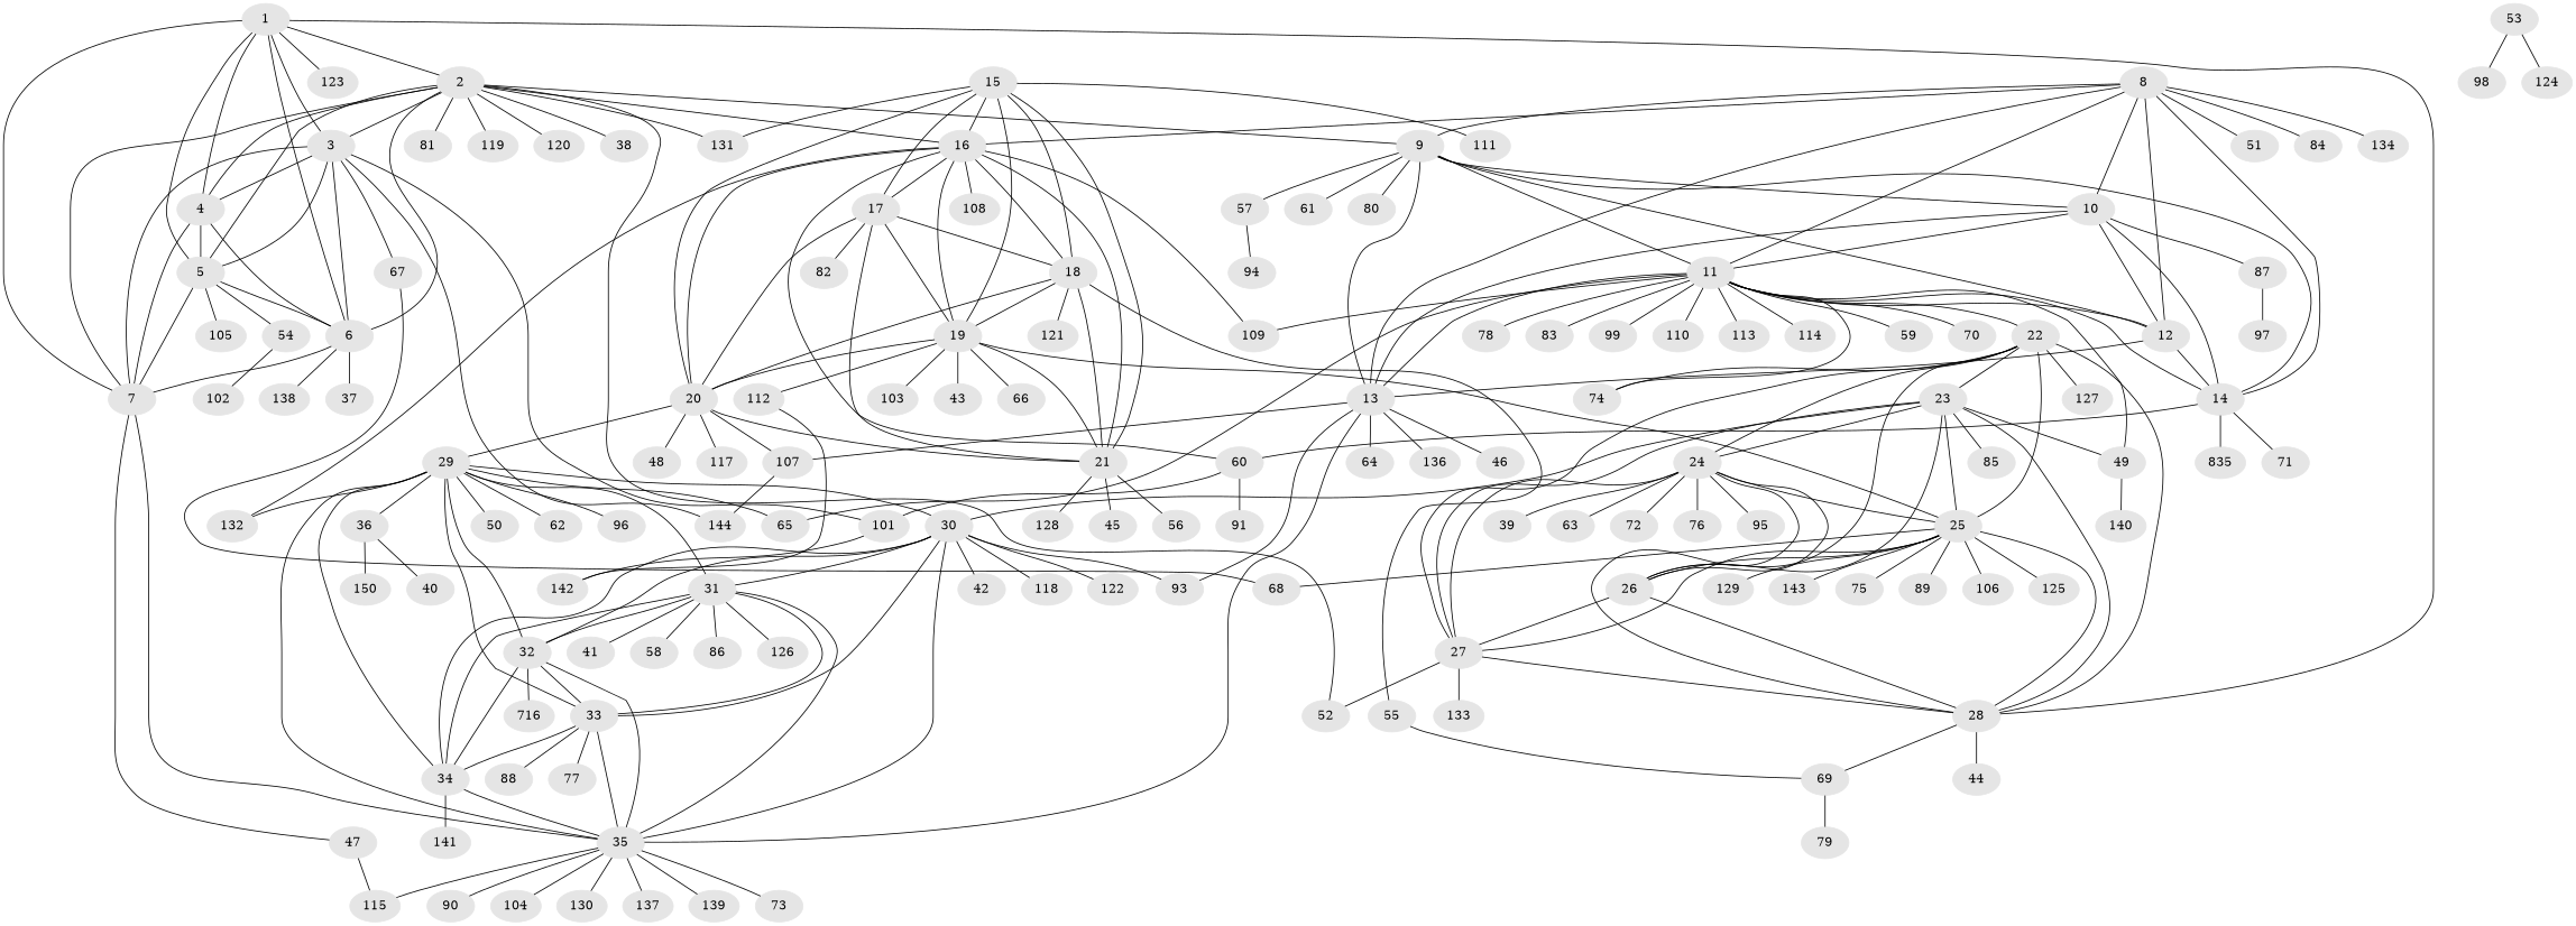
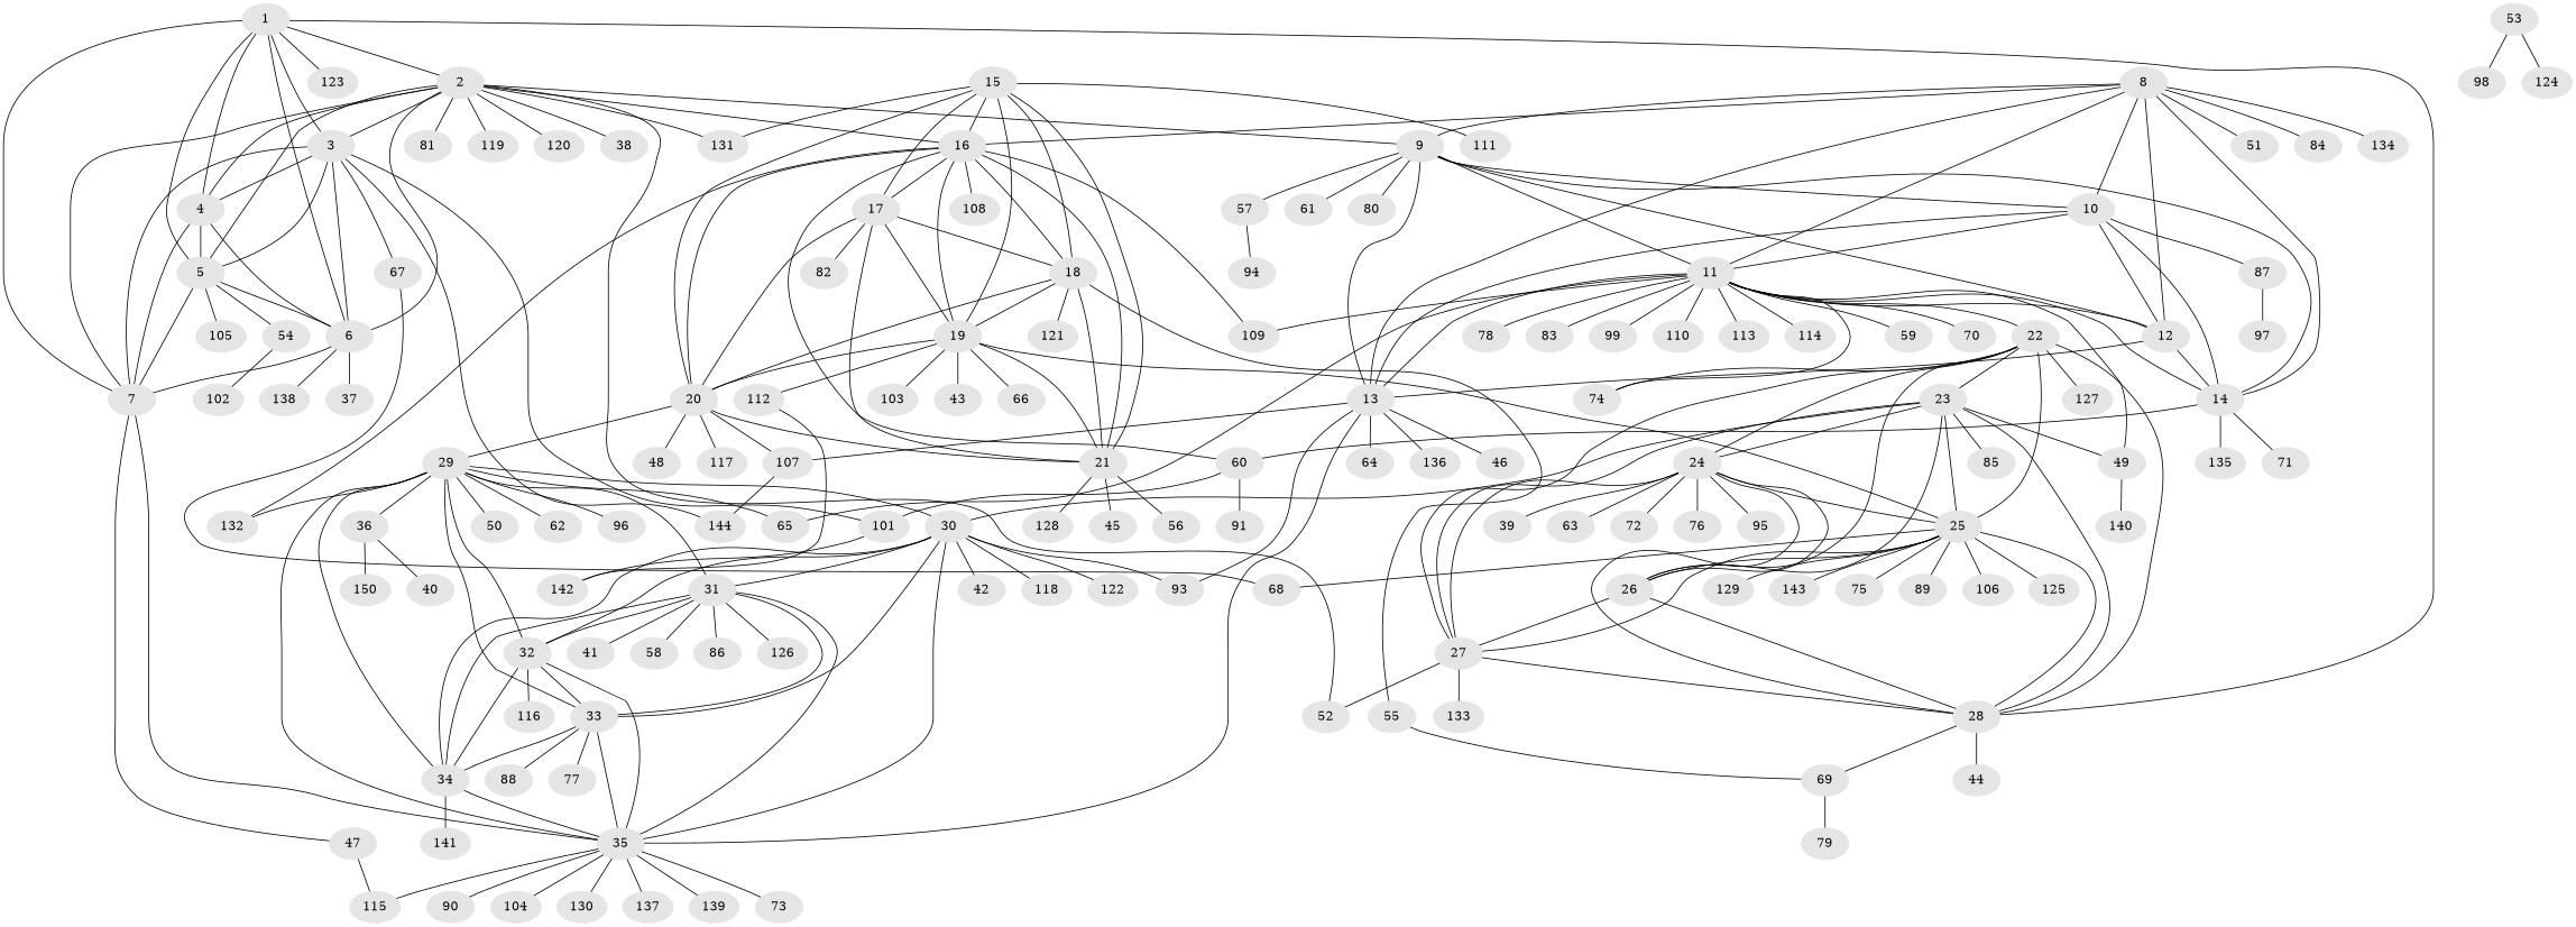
  graph {
    node [color=gray90 style=filled]
    1
    2
    3
    4
    5
    6
    7
    28
    123
    9
    16
    38
    52
    81
    119
    120
    131
    67
    101
    144
    54
    105
    37
    138
    35
    47
    44
    69
    10
    11
    12
    13
    14
    57
    61
    80
    109
    60
    17
    18
    19
    20
    21
    108
    132
    53
    98
    124
    68
    142
    102
    73
    90
    104
    115
    130
    137
    139
    8
    51
    84
    134
    87
    22
    49
    59
    65
    70
    74
    78
    83
    99
    110
    113
    114
    46
    64
    93
    107
    136
    71
-   135 [label=835]
+   135
    94
    97
    25
    23
    24
    26
    27
    127
    140
    91
    15
    111
    82
    55
    121
    43
    66
    103
    112
    29
    48
    117
    45
    56
    128
    75
    89
    106
    125
    129
    143
    30
    31
    32
    33
    34
    36
    50
    62
    96
    85
    39
    63
    72
    76
    95
    133
    42
    118
    122
    79
    41
    58
    86
    126
-   116 [label=716]
+   116
    77
    88
    141
    40
    n143 [label=150]
    1 -- 2
    1 -- 3
    1 -- 4
    1 -- 5
    1 -- 6
    1 -- 7
    1 -- 28
    1 -- 123
    2 -- 3
    2 -- 4
    2 -- 5
    2 -- 6
    2 -- 7
    2 -- 9
    2 -- 16
    2 -- 38
    2 -- 52
    2 -- 81
    2 -- 119
    2 -- 120
    2 -- 131
    3 -- 4
    3 -- 5
    3 -- 6
    3 -- 7
    3 -- 67
    3 -- 101
    3 -- 144
    4 -- 5
    4 -- 6
    4 -- 7
    5 -- 6
    5 -- 7
    5 -- 54
    5 -- 105
    6 -- 7
    6 -- 37
    6 -- 138
    7 -- 35
    7 -- 47
    28 -- 44
    28 -- 69
    9 -- 10
    9 -- 11
    9 -- 12
    9 -- 13
    9 -- 14
    9 -- 57
    9 -- 61
    9 -- 80
    16 -- 109
    16 -- 60
    16 -- 17
    16 -- 18
    16 -- 19
    16 -- 20
    16 -- 21
    16 -- 108
    16 -- 132
    67 -- 68
    101 -- 142
    54 -- 102
    35 -- 73
    35 -- 90
    35 -- 104
    35 -- 115
    35 -- 130
    35 -- 137
    35 -- 139
    47 -- 115
    69 -- 79
    10 -- 11
    10 -- 12
    10 -- 13
    10 -- 14
    10 -- 87
    11 -- 12
    11 -- 13
    11 -- 14
    11 -- 109
    11 -- 22
    11 -- 49
    11 -- 59
    11 -- 65
    11 -- 70
    11 -- 74
    11 -- 78
    11 -- 83
    11 -- 99
    11 -- 110
    11 -- 113
    11 -- 114
    12 -- 13
    12 -- 14
    13 -- 35
    13 -- 46
    13 -- 64
    13 -- 93
    13 -- 107
    13 -- 136
    14 -- 60
    14 -- 71
    14 -- 135
    57 -- 94
    60 -- 101
    60 -- 91
    17 -- 18
    17 -- 19
    17 -- 20
    17 -- 21
    17 -- 82
    18 -- 19
    18 -- 20
    18 -- 21
    18 -- 55
    18 -- 121
    19 -- 20
    19 -- 21
    19 -- 25
    19 -- 43
    19 -- 66
    19 -- 103
    19 -- 112
    20 -- 21
    20 -- 107
    20 -- 29
    20 -- 48
    20 -- 117
    21 -- 45
    21 -- 56
    21 -- 128
    53 -- 98
    53 -- 124
    8 -- 9
    8 -- 16
    8 -- 10
    8 -- 11
    8 -- 12
    8 -- 13
    8 -- 14
    8 -- 51
    8 -- 84
    8 -- 134
    87 -- 97
    22 -- 28
    22 -- 74
    22 -- 25
    22 -- 23
    22 -- 24
    22 -- 26
    22 -- 27
    22 -- 127
    49 -- 140
    107 -- 144
    25 -- 28
    25 -- 68
    25 -- 26
    25 -- 27
    25 -- 75
    25 -- 89
    25 -- 106
    25 -- 125
    25 -- 129
    25 -- 143
    23 -- 28
    23 -- 49
    23 -- 25
    23 -- 24
    23 -- 26
    23 -- 27
    23 -- 30
    23 -- 85
    24 -- 28
    24 -- 25
    24 -- 26
    24 -- 27
    24 -- 39
    24 -- 63
    24 -- 72
    24 -- 76
    24 -- 95
    26 -- 28
    26 -- 27
    27 -- 28
    27 -- 52
    27 -- 133
    15 -- 16
    15 -- 131
    15 -- 17
    15 -- 18
    15 -- 19
    15 -- 20
    15 -- 21
    15 -- 111
    55 -- 69
    112 -- 142
    29 -- 35
    29 -- 132
    29 -- 65
    29 -- 30
    29 -- 31
    29 -- 32
    29 -- 33
    29 -- 34
    29 -- 36
    29 -- 50
    29 -- 62
    29 -- 96
    30 -- 35
    30 -- 93
    30 -- 31
    30 -- 32
    30 -- 33
    30 -- 34
    30 -- 42
    30 -- 118
    30 -- 122
    31 -- 35
    31 -- 32
    31 -- 33
    31 -- 34
    31 -- 41
    31 -- 58
    31 -- 86
    31 -- 126
    32 -- 35
    32 -- 33
    32 -- 34
    32 -- 116
    33 -- 35
    33 -- 34
    33 -- 77
    33 -- 88
    34 -- 35
    34 -- 141
    36 -- 40
    36 -- n143
  }
